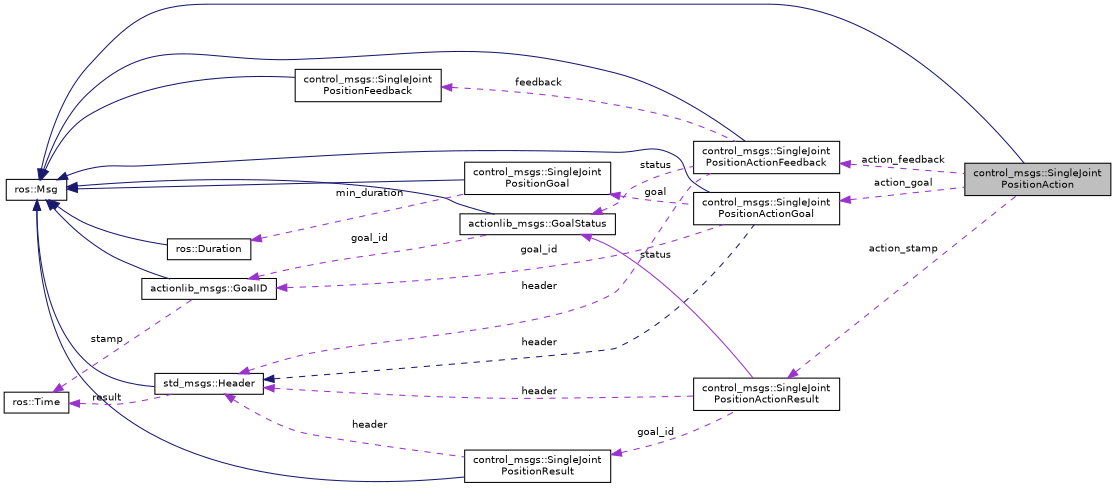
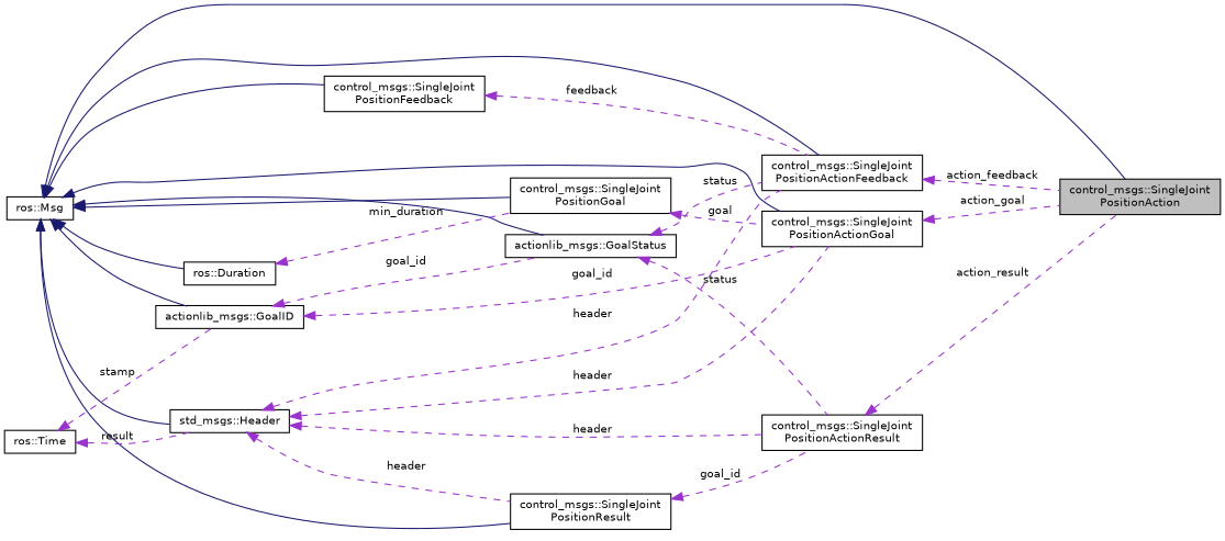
  digraph {
    rankdir=LR
    node [color=black fillcolor=white fontname=Helvetica fontsize=10 shape=record style=filled]
    edge [color=darkorchid3 dir=back fontname=Helvetica fontsize=10 labelfontname=Helvetica labelfontsize=10 style=dashed]
    n1 [fillcolor=grey75 fontcolor=black height=0.2 label="control_msgs::SingleJoint\lPositionAction" width=0.4]
    n2 [height=0.2 label="ros::Msg" width=0.4]
    n3 [height=0.2 label="control_msgs::SingleJoint\lPositionResult" width=0.4]
    n4 [height=0.2 label="actionlib_msgs::GoalStatus" width=0.4]
    n5 [height=0.2 label="actionlib_msgs::GoalID" width=0.4]
    n6 [height=0.2 label="std_msgs::Header" width=0.4]
    n7 [height=0.2 label="control_msgs::SingleJoint\lPositionActionFeedback" width=0.4]
    n8 [height=0.2 label="control_msgs::SingleJoint\lPositionFeedback" width=0.4]
    n9 [height=0.2 label="control_msgs::SingleJoint\lPositionActionGoal" width=0.4]
    n10 [height=0.2 label="control_msgs::SingleJoint\lPositionGoal" width=0.4]
    n11 [height=0.2 label="ros::Duration" width=0.4]
    n12 [height=0.2 label="control_msgs::SingleJoint\lPositionActionResult" width=0.4]
    n13 [height=0.2 label="ros::Time" width=0.4]
    n2 -> n1 [color=midnightblue style=solid]
    n2 -> n3 [color=midnightblue style=solid]
    n2 -> n4 [color=midnightblue style=solid]
    n2 -> n5 [color=midnightblue style=solid]
    n2 -> n6 [color=midnightblue style=solid]
    n2 -> n7 [color=midnightblue style=solid]
    n2 -> n8 [color=midnightblue style=solid]
    n2 -> n9 [color=midnightblue style=solid]
    n2 -> n10 [color=midnightblue style=solid]
    n2 -> n11 [color=midnightblue style=solid]
    n3 -> n12 [label=" goal_id"]
    n4 -> n7 [label=" status"]
-   n4 -> n12 [label=" status" style=solid]
+   n4 -> n12 [label=" status"]
    n5 -> n4 [label=" goal_id"]
    n5 -> n9 [label=" goal_id"]
    n6 -> n3 [label=" header"]
    n6 -> n7 [label=" header"]
-   n6 -> n9 [color=midnightblue label=" header"]
+   n6 -> n9 [label=" header"]
    n6 -> n12 [label=" header"]
    n7 -> n1 [label=" action_feedback"]
    n8 -> n7 [label=" feedback"]
    n9 -> n1 [label=" action_goal"]
    n10 -> n9 [label=" goal"]
    n11 -> n10 [label=" min_duration"]
-   n12 -> n1 [label=" action_stamp"]
+   n12 -> n1 [label=" action_result"]
    n13 -> n5 [label=" stamp"]
    n13 -> n6 [label=" result"]
  }
